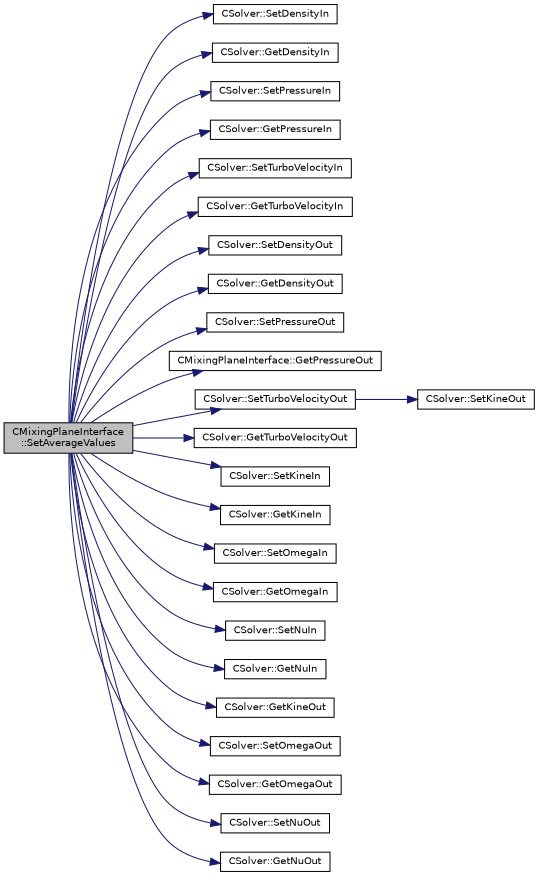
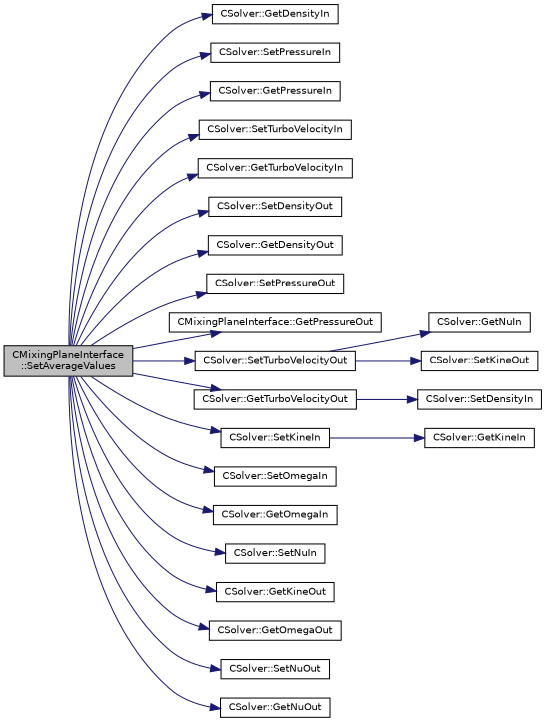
  digraph {
    rankdir=LR
    node [color=black fillcolor=white fontname=Helvetica fontsize=10 shape=record style=filled]
    edge [color=midnightblue fontname=Helvetica fontsize=10 labelfontname=Helvetica labelfontsize=10 style=solid]
    n1 [fillcolor=grey75 fontcolor=black height=0.2 label="CMixingPlaneInterface\l::SetAverageValues" width=0.4]
    n2 [height=0.2 label="CSolver::SetDensityIn" width=0.4]
    n3 [height=0.2 label="CSolver::GetDensityIn" width=0.4]
    n4 [height=0.2 label="CSolver::SetPressureIn" width=0.4]
    n5 [height=0.2 label="CSolver::GetPressureIn" width=0.4]
    n6 [height=0.2 label="CSolver::SetTurboVelocityIn" width=0.4]
    n7 [height=0.2 label="CSolver::GetTurboVelocityIn" width=0.4]
    n8 [height=0.2 label="CSolver::SetDensityOut" width=0.4]
    n9 [height=0.2 label="CSolver::GetDensityOut" width=0.4]
    n10 [height=0.2 label="CSolver::SetPressureOut" width=0.4]
    n11 [height=0.2 label="CMixingPlaneInterface::GetPressureOut" width=0.4]
    n12 [height=0.2 label="CSolver::SetTurboVelocityOut" width=0.4]
    n13 [height=0.2 label="CSolver::GetTurboVelocityOut" width=0.4]
    n14 [height=0.2 label="CSolver::SetKineIn" width=0.4]
    n15 [height=0.2 label="CSolver::GetKineIn" width=0.4]
    n16 [height=0.2 label="CSolver::SetOmegaIn" width=0.4]
    n17 [height=0.2 label="CSolver::GetOmegaIn" width=0.4]
    n18 [height=0.2 label="CSolver::SetNuIn" width=0.4]
    n19 [height=0.2 label="CSolver::GetNuIn" width=0.4]
    n20 [height=0.2 label="CSolver::GetKineOut" width=0.4]
-   n21 [height=0.2 label="CSolver::SetOmegaOut" width=0.4]
    n22 [height=0.2 label="CSolver::GetOmegaOut" width=0.4]
    n23 [height=0.2 label="CSolver::SetNuOut" width=0.4]
    n24 [height=0.2 label="CSolver::GetNuOut" width=0.4]
    n25 [height=0.2 label="CSolver::SetKineOut" width=0.4]
-   n1 -> n2
+   n13 -> n2
    n1 -> n3
    n1 -> n4
    n1 -> n5
    n1 -> n6
    n1 -> n7
    n1 -> n8
    n1 -> n9
    n1 -> n10
    n1 -> n11
    n1 -> n12
    n1 -> n13
    n1 -> n14
-   n1 -> n15
+   n14 -> n15
    n1 -> n16
    n1 -> n17
    n1 -> n18
-   n1 -> n19
+   n12 -> n19
    n1 -> n20
-   n1 -> n21
    n1 -> n22
    n1 -> n23
    n1 -> n24
    n12 -> n25
  }
